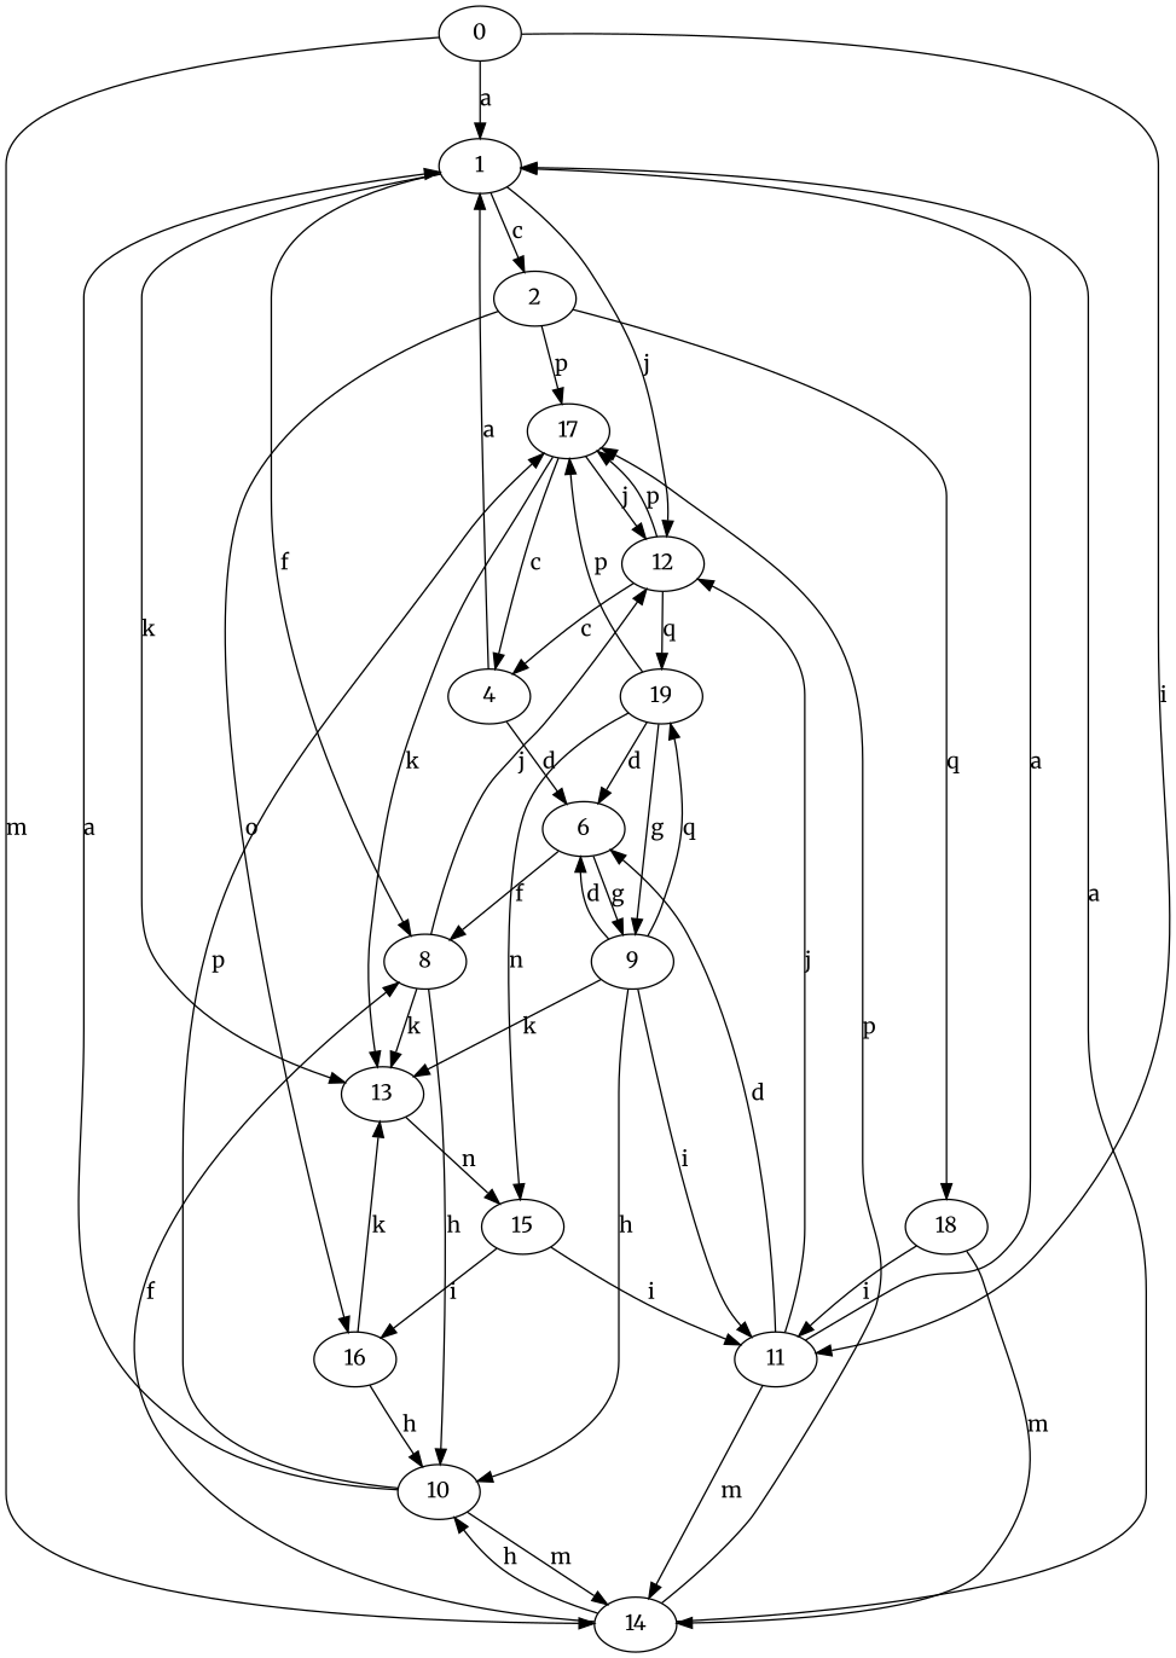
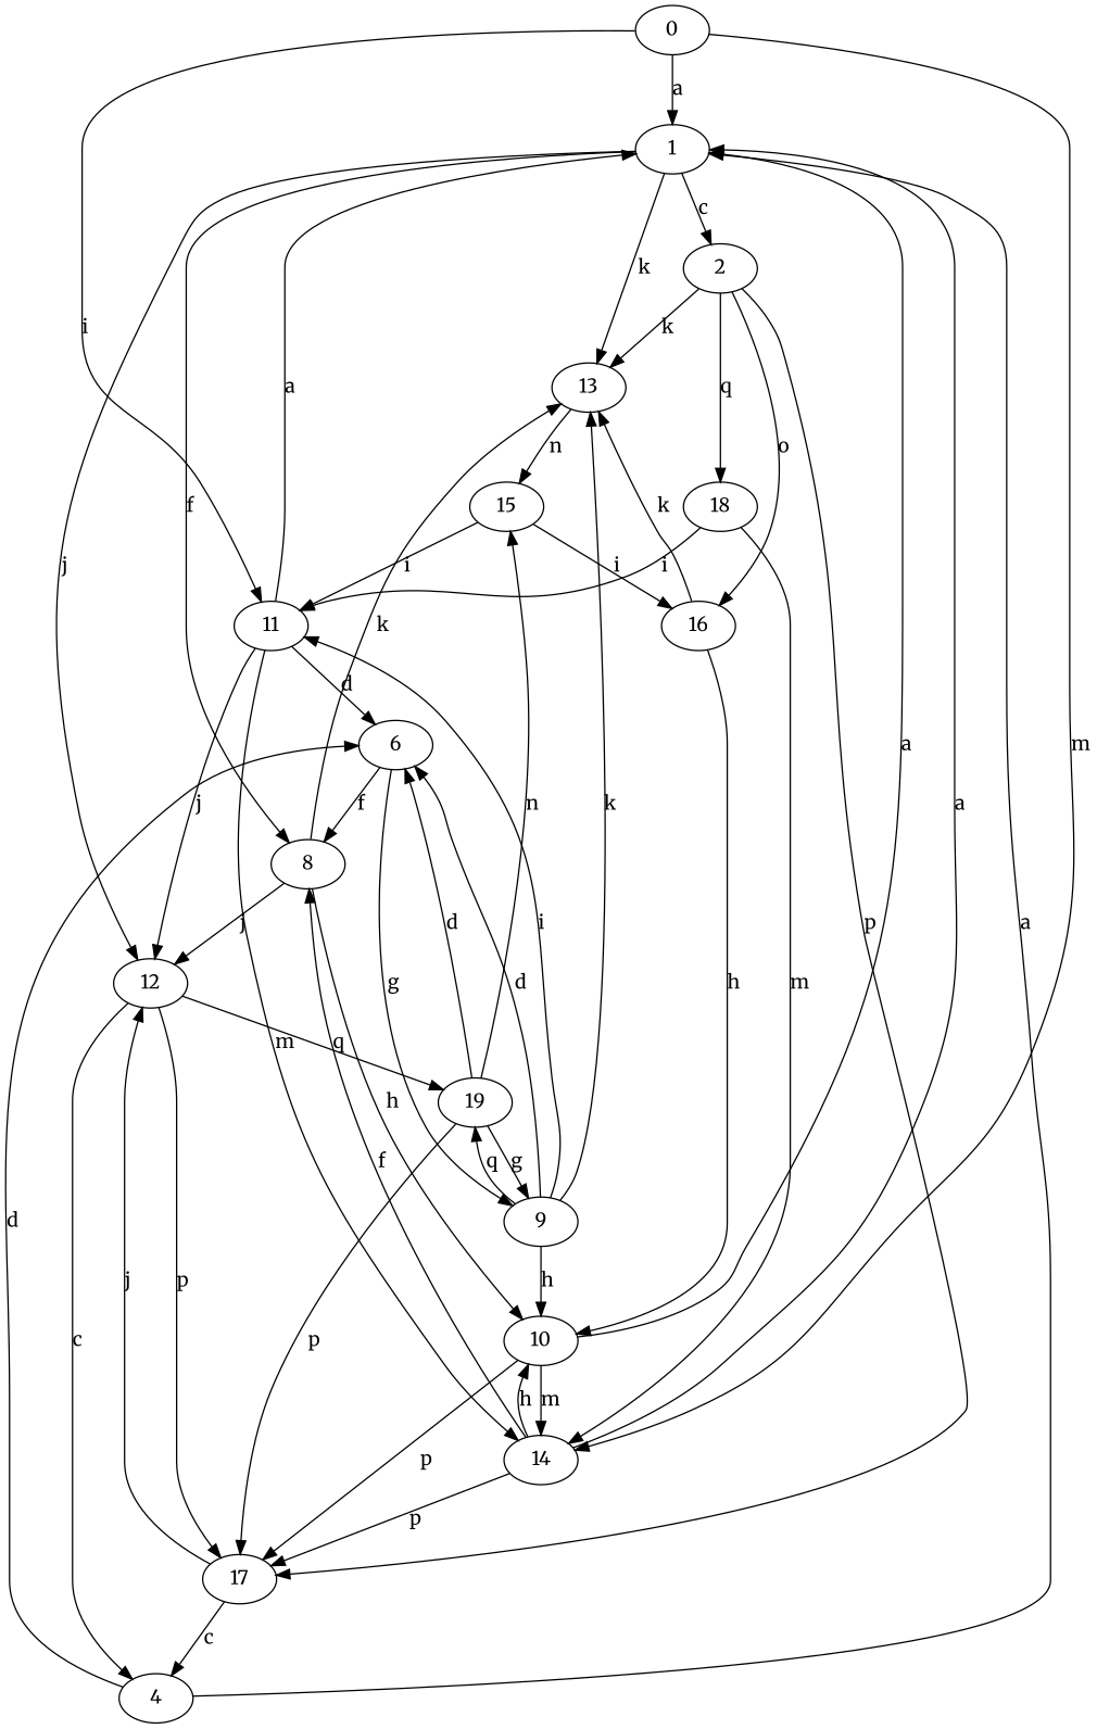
  strict digraph {
    fontname=Merriweather
    node [fontname=Merriweather]
    edge [fontname=Merriweather]
    0
    1
    11
    14
    2
    8
    12
    13
    6
    17
    10
    16
    18
    4
    19
    15
    9
    0 -> 1 [label=a]
    0 -> 11 [label=i]
    0 -> 14 [label=m]
    1 -> 2 [label=c]
    1 -> 8 [label=f]
    1 -> 12 [label=j]
    1 -> 13 [label=k]
    11 -> 1 [label=a]
    11 -> 14 [label=m]
    11 -> 12 [label=j]
    11 -> 6 [label=d]
    14 -> 1 [label=a]
    14 -> 8 [label=f]
    14 -> 17 [label=p]
    14 -> 10 [label=h]
    2 -> 17 [label=p]
    2 -> 16 [label=o]
    2 -> 18 [label=q]
    8 -> 12 [label=j]
    8 -> 13 [label=k]
    8 -> 10 [label=h]
    12 -> 17 [label=p]
    12 -> 4 [label=c]
    12 -> 19 [label=q]
    13 -> 15 [label=n]
    6 -> 8 [label=f]
    6 -> 9 [label=g]
    17 -> 12 [label=j]
-   17 -> 13 [label=k]
+   2 -> 13 [label=k]
    17 -> 4 [label=c]
    10 -> 1 [label=a]
    10 -> 14 [label=m]
    10 -> 17 [label=p]
    16 -> 13 [label=k]
    16 -> 10 [label=h]
    18 -> 11 [label=i]
    18 -> 14 [label=m]
    4 -> 1 [label=a]
    4 -> 6 [label=d]
    19 -> 6 [label=d]
    19 -> 17 [label=p]
    19 -> 15 [label=n]
    19 -> 9 [label=g]
    15 -> 11 [label=i]
    15 -> 16 [label=i]
    9 -> 11 [label=i]
    9 -> 13 [label=k]
    9 -> 6 [label=d]
    9 -> 10 [label=h]
    9 -> 19 [label=q]
  }
